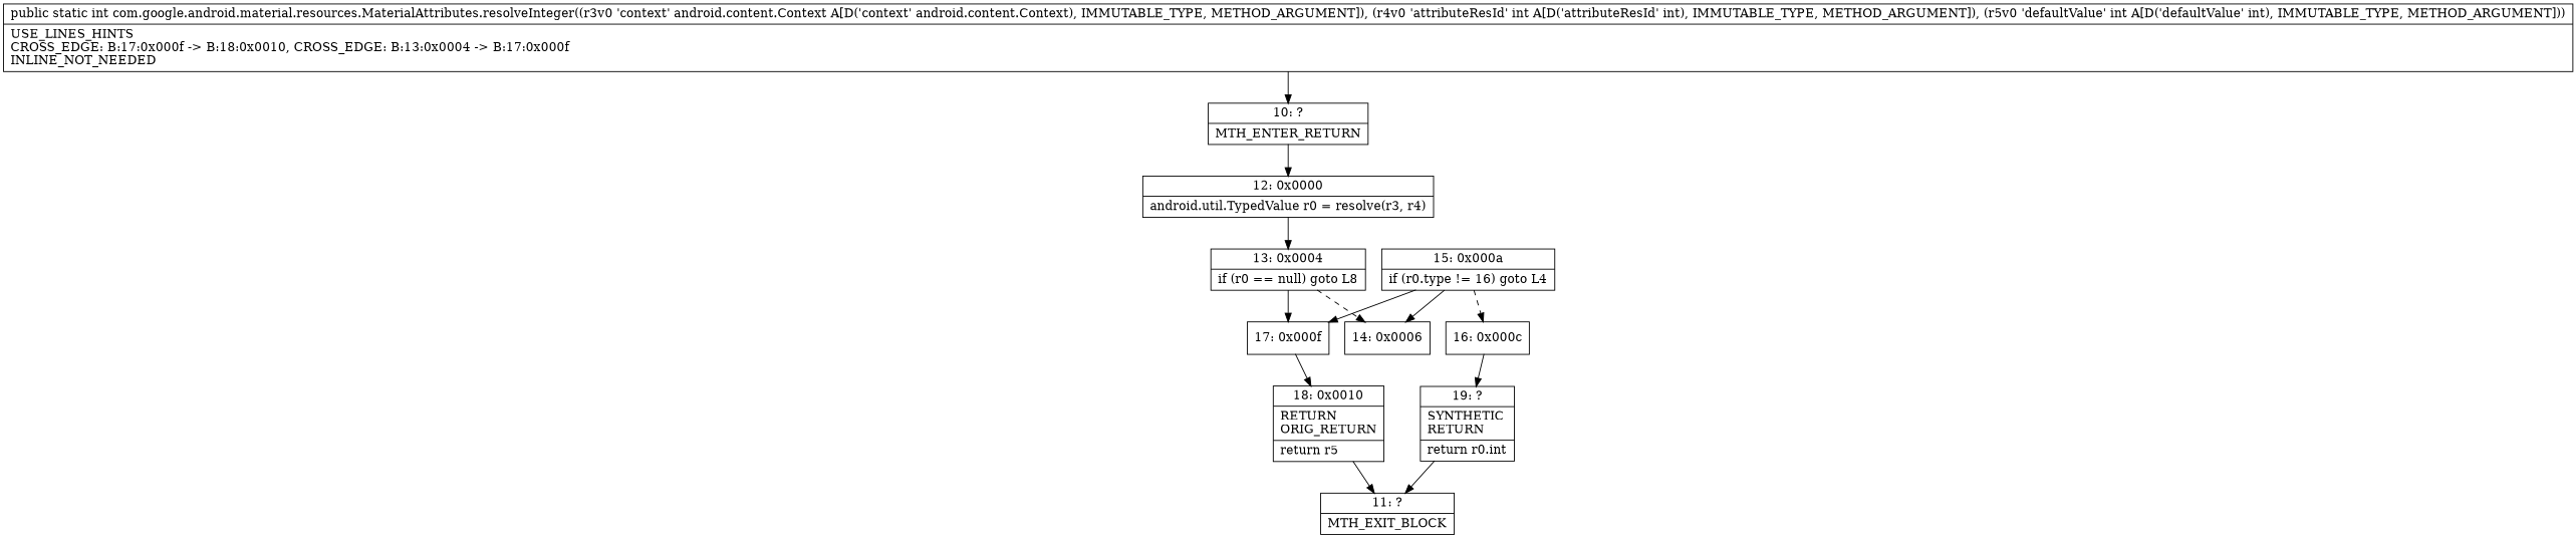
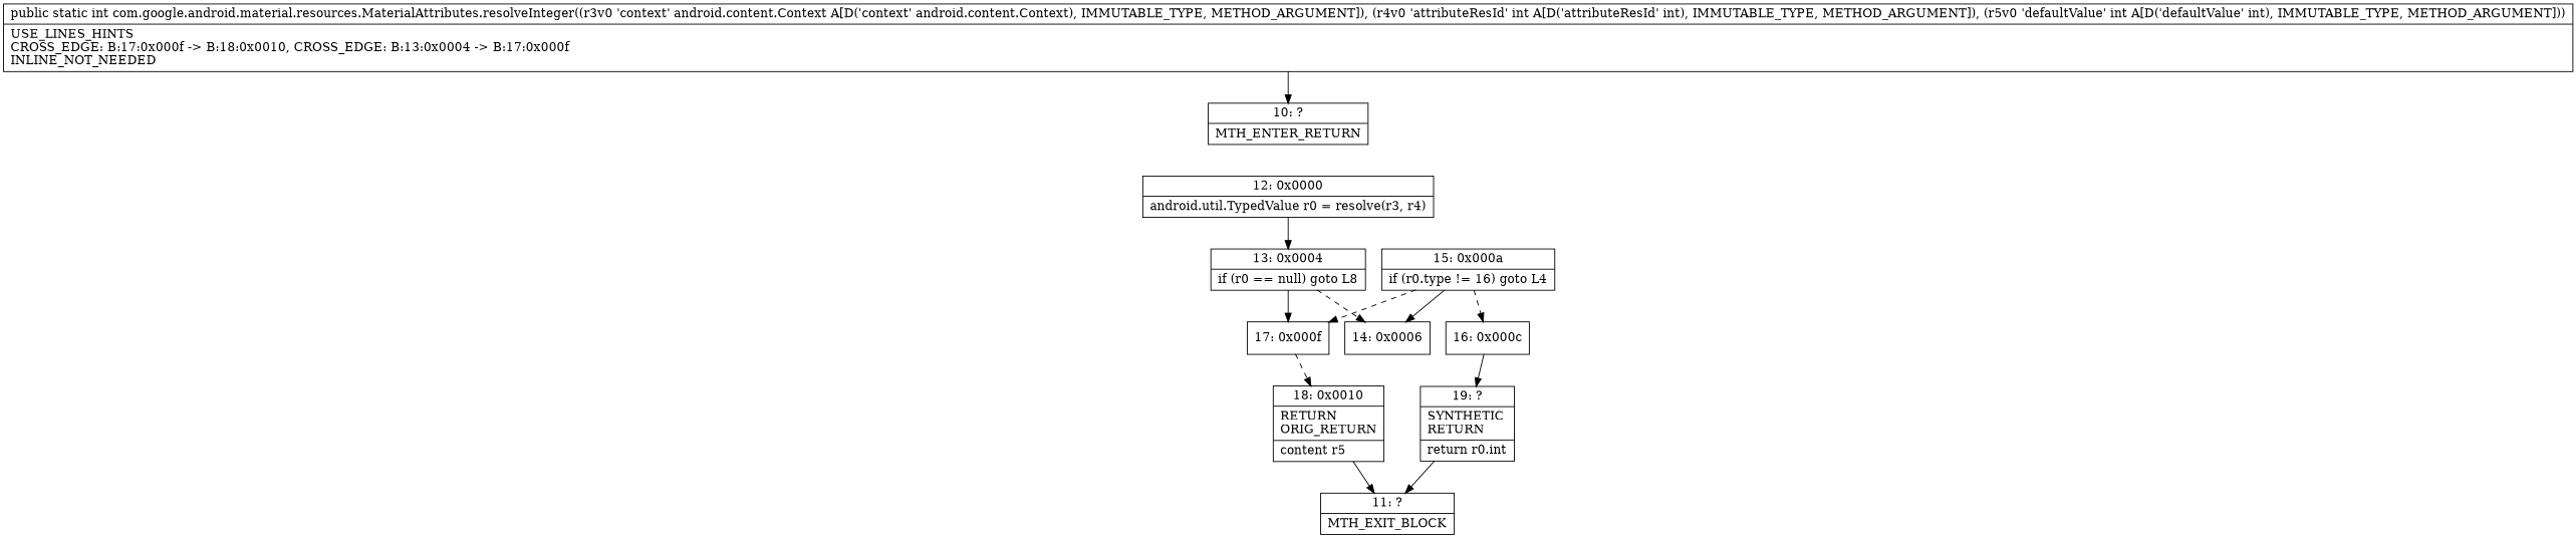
  digraph {
    node [shape=record]
    n1 [label="{10\:\ ?|MTH_ENTER_RETURN\l}"]
    n2 [label="{12\:\ 0x0000|android.util.TypedValue r0 = resolve(r3, r4)\l}"]
    n3 [label="{13\:\ 0x0004|if (r0 == null) goto L8\l}"]
    n4 [label="{14\:\ 0x0006}"]
    n5 [label="{17\:\ 0x000f}"]
-   n6 [label="{18\:\ 0x0010|RETURN\lORIG_RETURN\l|return r5\l}"]
+   n6 [label="{18\:\ 0x0010|RETURN\lORIG_RETURN\l|content r5\l}"]
    n7 [label="{15\:\ 0x000a|if (r0.type != 16) goto L4\l}"]
    n8 [label="{16\:\ 0x000c}"]
    n9 [label="{19\:\ ?|SYNTHETIC\lRETURN\l|return r0.int\l}"]
    n10 [label="{11\:\ ?|MTH_EXIT_BLOCK\l}"]
    n11 [label="{public static int com.google.android.material.resources.MaterialAttributes.resolveInteger((r3v0 'context' android.content.Context A[D('context' android.content.Context), IMMUTABLE_TYPE, METHOD_ARGUMENT]), (r4v0 'attributeResId' int A[D('attributeResId' int), IMMUTABLE_TYPE, METHOD_ARGUMENT]), (r5v0 'defaultValue' int A[D('defaultValue' int), IMMUTABLE_TYPE, METHOD_ARGUMENT]))  | USE_LINES_HINTS\lCROSS_EDGE: B:17:0x000f \-\> B:18:0x0010, CROSS_EDGE: B:13:0x0004 \-\> B:17:0x000f\lINLINE_NOT_NEEDED\l}"]
-   n1 -> n2
    n2 -> n3
    n3 -> n4 [style=dashed]
    n3 -> n5
-   n5 -> n6
+   n5 -> n6 [style=dashed]
    n6 -> n10
    n7 -> n4
-   n7 -> n5
+   n7 -> n5 [style=dashed]
    n7 -> n8 [style=dashed]
    n8 -> n9
    n9 -> n10
    n11 -> n1
  }
